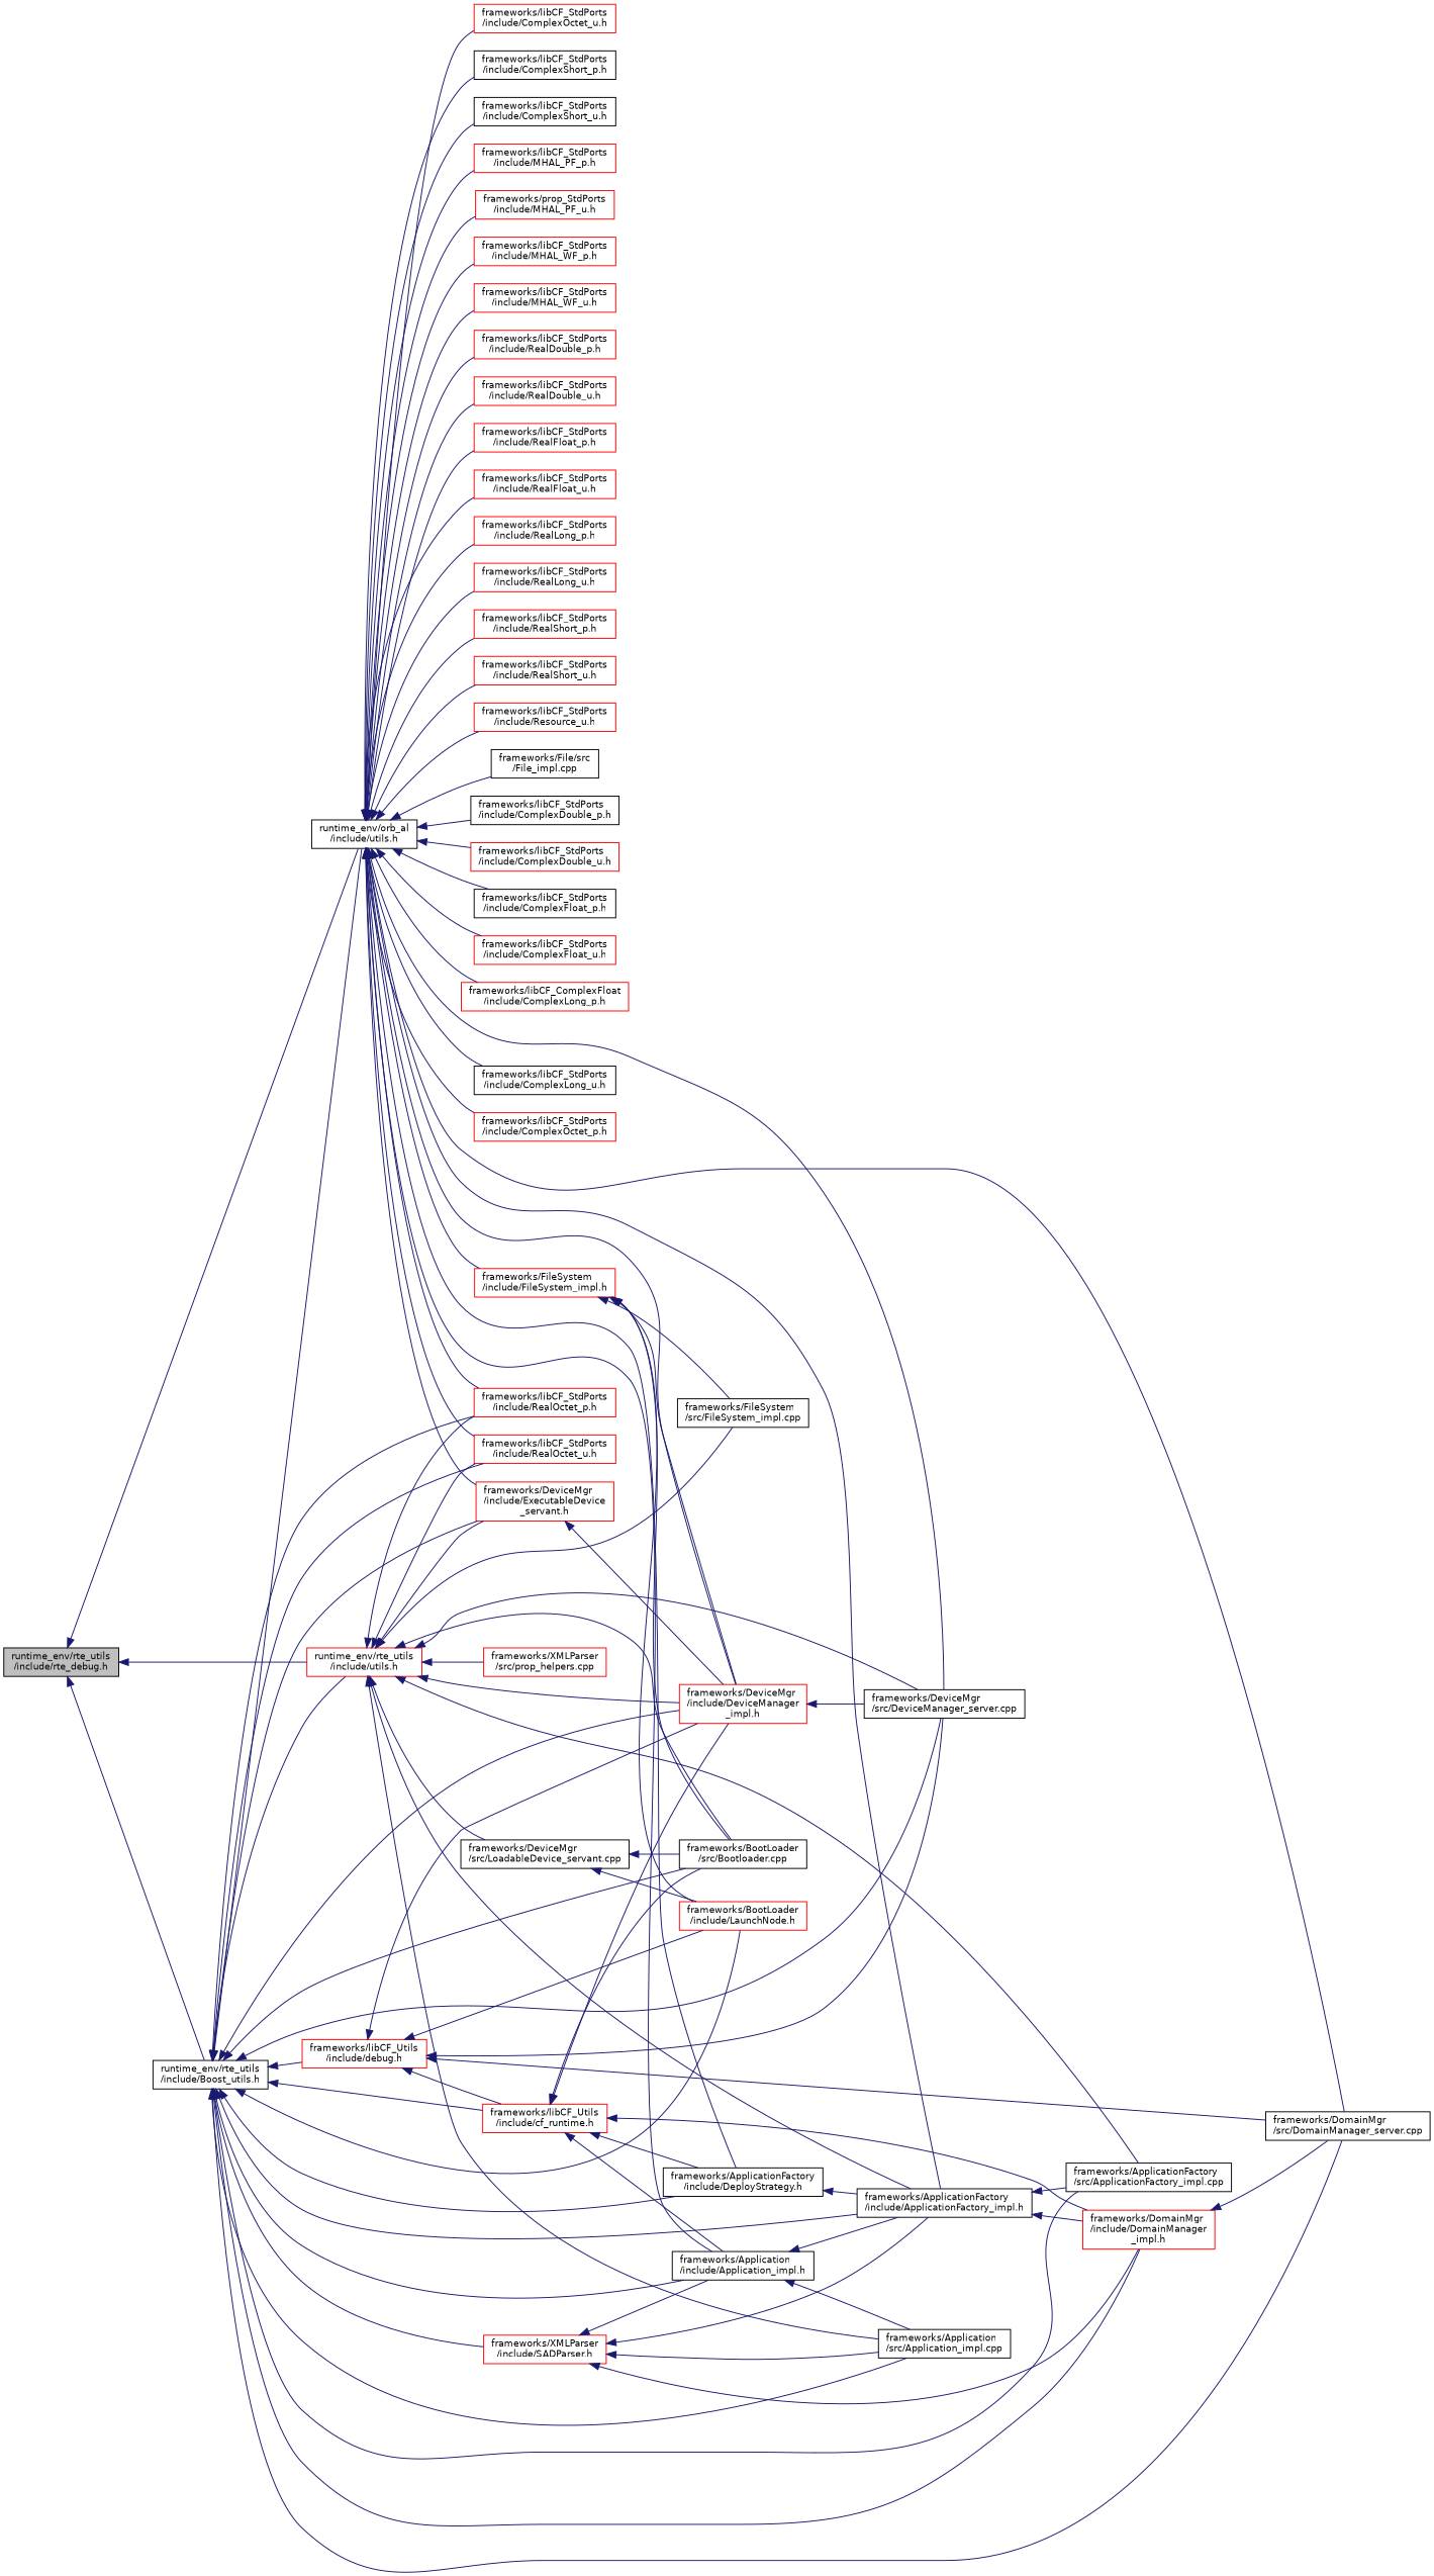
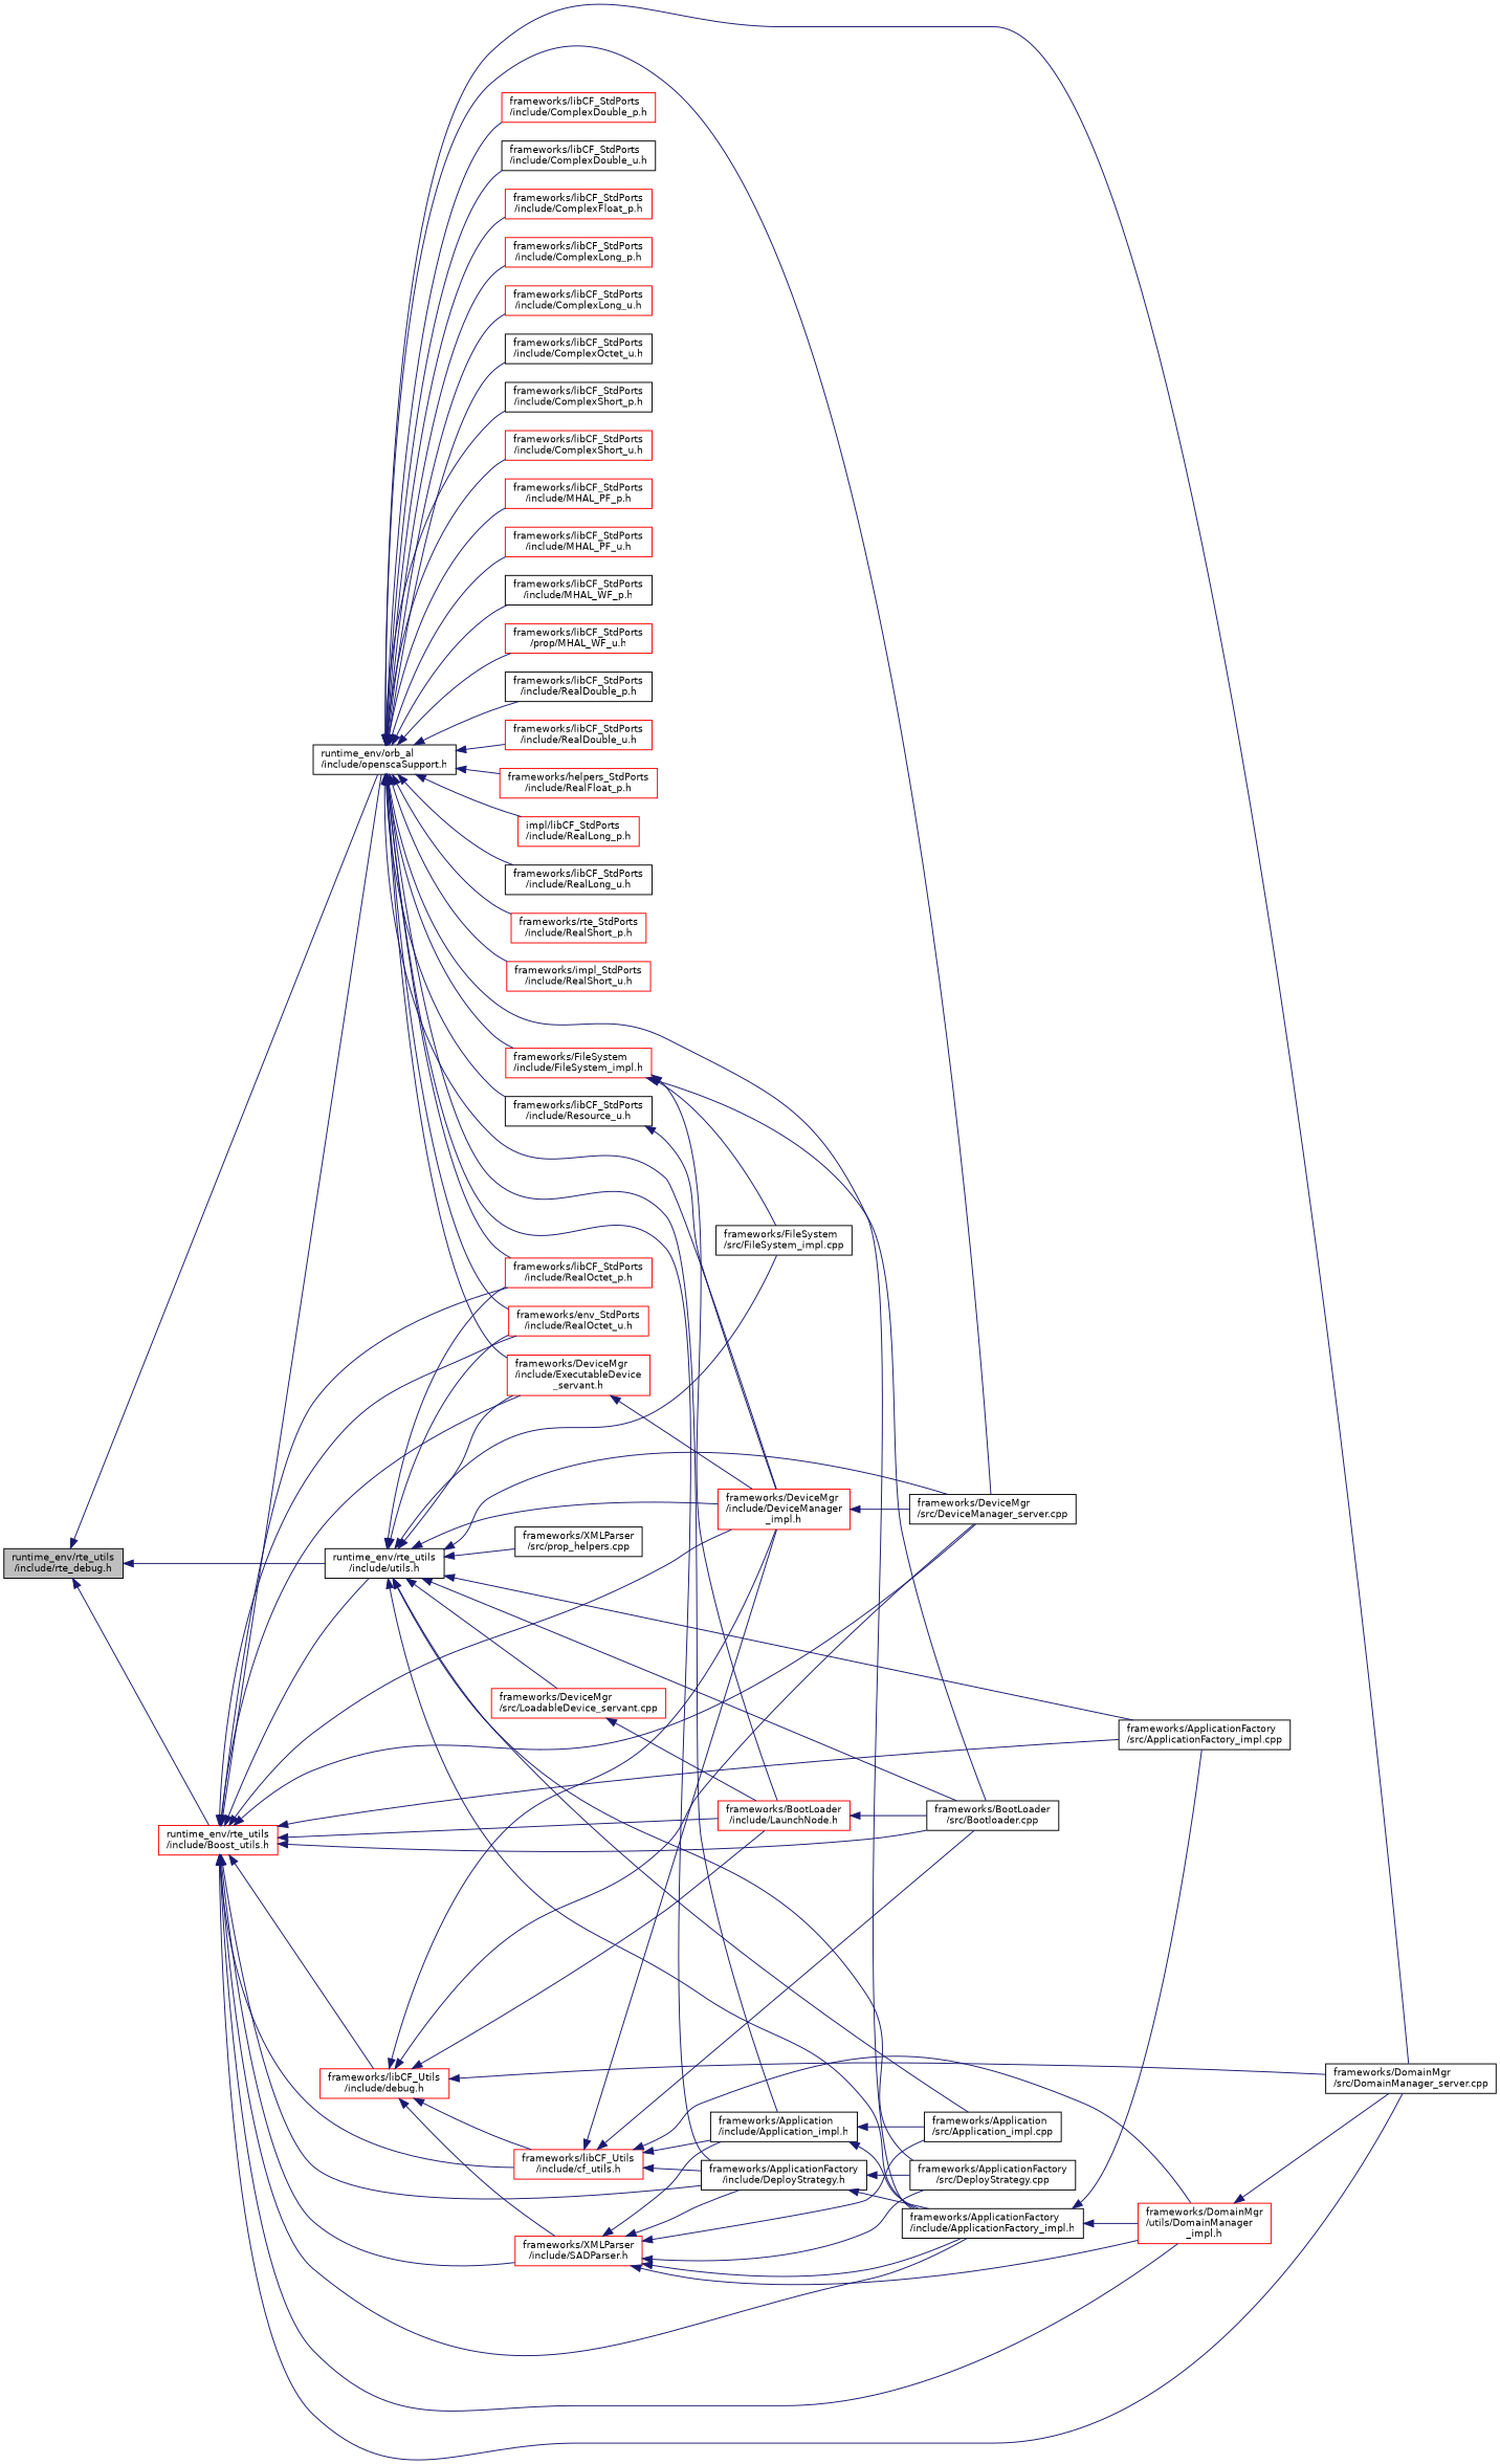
  digraph {
    rankdir=LR
    node [color=red fillcolor=white fontname=Helvetica fontsize=10 shape=record style=filled]
    edge [color=midnightblue dir=back fontname=Helvetica fontsize=10 labelfontname=Helvetica labelfontsize=10 style=solid]
    n1 [color=black fillcolor=grey75 fontcolor=black height=0.2 label="runtime_env/rte_utils\l/include/rte_debug.h" width=0.4]
-   n2 [color=black height=0.2 label="runtime_env/orb_al\l/include/utils.h" width=0.4]
-   n3 [color=black height=0.2 label="runtime_env/rte_utils\l/include/Boost_utils.h" width=0.4]
-   n4 [height=0.2 label="runtime_env/rte_utils\l/include/utils.h" width=0.4]
+   n2 [color=black height=0.2 label="runtime_env/orb_al\l/include/openscaSupport.h" width=0.4]
+   n3 [height=0.2 label="runtime_env/rte_utils\l/include/Boost_utils.h" width=0.4]
+   n4 [color=black height=0.2 label="runtime_env/rte_utils\l/include/utils.h" width=0.4]
    n5 [color=black height=0.2 label="frameworks/Application\l/include/Application_impl.h" width=0.4]
    n6 [color=black height=0.2 label="frameworks/ApplicationFactory\l/include/ApplicationFactory_impl.h" width=0.4]
    n7 [color=black height=0.2 label="frameworks/DomainMgr\l/src/DomainManager_server.cpp" width=0.4]
    n8 [color=black height=0.2 label="frameworks/ApplicationFactory\l/include/DeployStrategy.h" width=0.4]
    n9 [height=0.2 label="frameworks/DeviceMgr\l/include/DeviceManager\l_impl.h" width=0.4]
    n10 [color=black height=0.2 label="frameworks/DeviceMgr\l/src/DeviceManager_server.cpp" width=0.4]
    n11 [height=0.2 label="frameworks/DeviceMgr\l/include/ExecutableDevice\l_servant.h" width=0.4]
-   n12 [color=black height=0.2 label="frameworks/File/src\l/File_impl.cpp" width=0.4]
    n13 [height=0.2 label="frameworks/FileSystem\l/include/FileSystem_impl.h" width=0.4]
-   n14 [color=black height=0.2 label="frameworks/libCF_StdPorts\l/include/ComplexDouble_p.h" width=0.4]
-   n15 [height=0.2 label="frameworks/libCF_StdPorts\l/include/ComplexDouble_u.h" width=0.4]
-   n16 [color=black height=0.2 label="frameworks/libCF_StdPorts\l/include/ComplexFloat_p.h" width=0.4]
-   n17 [height=0.2 label="frameworks/libCF_StdPorts\l/include/ComplexFloat_u.h" width=0.4]
-   n18 [height=0.2 label="frameworks/libCF_ComplexFloat\l/include/ComplexLong_p.h" width=0.4]
-   n19 [color=black height=0.2 label="frameworks/libCF_StdPorts\l/include/ComplexLong_u.h" width=0.4]
-   n20 [height=0.2 label="frameworks/libCF_StdPorts\l/include/ComplexOctet_p.h" width=0.4]
-   n21 [height=0.2 label="frameworks/libCF_StdPorts\l/include/ComplexOctet_u.h" width=0.4]
+   n14 [height=0.2 label="frameworks/libCF_StdPorts\l/include/ComplexDouble_p.h" width=0.4]
+   n15 [color=black height=0.2 label="frameworks/libCF_StdPorts\l/include/ComplexDouble_u.h" width=0.4]
+   n16 [height=0.2 label="frameworks/libCF_StdPorts\l/include/ComplexFloat_p.h" width=0.4]
+   n18 [height=0.2 label="frameworks/libCF_StdPorts\l/include/ComplexLong_p.h" width=0.4]
+   n19 [height=0.2 label="frameworks/libCF_StdPorts\l/include/ComplexLong_u.h" width=0.4]
+   n21 [color=black height=0.2 label="frameworks/libCF_StdPorts\l/include/ComplexOctet_u.h" width=0.4]
    n22 [color=black height=0.2 label="frameworks/libCF_StdPorts\l/include/ComplexShort_p.h" width=0.4]
-   n23 [color=black height=0.2 label="frameworks/libCF_StdPorts\l/include/ComplexShort_u.h" width=0.4]
+   n23 [height=0.2 label="frameworks/libCF_StdPorts\l/include/ComplexShort_u.h" width=0.4]
    n24 [height=0.2 label="frameworks/libCF_StdPorts\l/include/MHAL_PF_p.h" width=0.4]
-   n25 [height=0.2 label="frameworks/prop_StdPorts\l/include/MHAL_PF_u.h" width=0.4]
-   n26 [height=0.2 label="frameworks/libCF_StdPorts\l/include/MHAL_WF_p.h" width=0.4]
-   n27 [height=0.2 label="frameworks/libCF_StdPorts\l/include/MHAL_WF_u.h" width=0.4]
-   n28 [height=0.2 label="frameworks/libCF_StdPorts\l/include/RealDouble_p.h" width=0.4]
+   n25 [height=0.2 label="frameworks/libCF_StdPorts\l/include/MHAL_PF_u.h" width=0.4]
+   n26 [color=black height=0.2 label="frameworks/libCF_StdPorts\l/include/MHAL_WF_p.h" width=0.4]
+   n27 [height=0.2 label="frameworks/libCF_StdPorts\l/prop/MHAL_WF_u.h" width=0.4]
+   n28 [color=black height=0.2 label="frameworks/libCF_StdPorts\l/include/RealDouble_p.h" width=0.4]
    n29 [height=0.2 label="frameworks/libCF_StdPorts\l/include/RealDouble_u.h" width=0.4]
-   n30 [height=0.2 label="frameworks/libCF_StdPorts\l/include/RealFloat_p.h" width=0.4]
-   n31 [height=0.2 label="frameworks/libCF_StdPorts\l/include/RealFloat_u.h" width=0.4]
-   n32 [height=0.2 label="frameworks/libCF_StdPorts\l/include/RealLong_p.h" width=0.4]
-   n33 [height=0.2 label="frameworks/libCF_StdPorts\l/include/RealLong_u.h" width=0.4]
+   n30 [height=0.2 label="frameworks/helpers_StdPorts\l/include/RealFloat_p.h" width=0.4]
+   n32 [height=0.2 label="impl/libCF_StdPorts\l/include/RealLong_p.h" width=0.4]
+   n33 [color=black height=0.2 label="frameworks/libCF_StdPorts\l/include/RealLong_u.h" width=0.4]
    n34 [height=0.2 label="frameworks/libCF_StdPorts\l/include/RealOctet_p.h" width=0.4]
-   n35 [height=0.2 label="frameworks/libCF_StdPorts\l/include/RealOctet_u.h" width=0.4]
-   n36 [height=0.2 label="frameworks/libCF_StdPorts\l/include/RealShort_p.h" width=0.4]
-   n37 [height=0.2 label="frameworks/libCF_StdPorts\l/include/RealShort_u.h" width=0.4]
-   n38 [height=0.2 label="frameworks/libCF_StdPorts\l/include/Resource_u.h" width=0.4]
+   n35 [height=0.2 label="frameworks/env_StdPorts\l/include/RealOctet_u.h" width=0.4]
+   n36 [height=0.2 label="frameworks/rte_StdPorts\l/include/RealShort_p.h" width=0.4]
+   n37 [height=0.2 label="frameworks/impl_StdPorts\l/include/RealShort_u.h" width=0.4]
+   n38 [color=black height=0.2 label="frameworks/libCF_StdPorts\l/include/Resource_u.h" width=0.4]
    n39 [color=black height=0.2 label="frameworks/Application\l/src/Application_impl.cpp" width=0.4]
    n40 [color=black height=0.2 label="frameworks/ApplicationFactory\l/src/ApplicationFactory_impl.cpp" width=0.4]
-   n41 [height=0.2 label="frameworks/DomainMgr\l/include/DomainManager\l_impl.h" width=0.4]
+   n41 [height=0.2 label="frameworks/DomainMgr\l/utils/DomainManager\l_impl.h" width=0.4]
    n42 [height=0.2 label="frameworks/BootLoader\l/include/LaunchNode.h" width=0.4]
    n43 [color=black height=0.2 label="frameworks/BootLoader\l/src/Bootloader.cpp" width=0.4]
    n44 [height=0.2 label="frameworks/libCF_Utils\l/include/debug.h" width=0.4]
-   n45 [height=0.2 label="frameworks/libCF_Utils\l/include/cf_runtime.h" width=0.4]
+   n45 [height=0.2 label="frameworks/libCF_Utils\l/include/cf_utils.h" width=0.4]
    n46 [height=0.2 label="frameworks/XMLParser\l/include/SADParser.h" width=0.4]
+   n47 [color=black height=0.2 label="frameworks/ApplicationFactory\l/src/DeployStrategy.cpp" width=0.4]
    n48 [color=black height=0.2 label="frameworks/FileSystem\l/src/FileSystem_impl.cpp" width=0.4]
-   n49 [color=black height=0.2 label="frameworks/DeviceMgr\l/src/LoadableDevice_servant.cpp" width=0.4]
-   n50 [height=0.2 label="frameworks/XMLParser\l/src/prop_helpers.cpp" width=0.4]
+   n49 [height=0.2 label="frameworks/DeviceMgr\l/src/LoadableDevice_servant.cpp" width=0.4]
+   n50 [color=black height=0.2 label="frameworks/XMLParser\l/src/prop_helpers.cpp" width=0.4]
    n1 -> n2
    n1 -> n3
    n1 -> n4
    n2 -> n5
    n2 -> n6
    n2 -> n7
    n2 -> n8
    n2 -> n9
    n2 -> n10
    n2 -> n11
-   n2 -> n12
    n2 -> n13
    n2 -> n14
    n2 -> n15
    n2 -> n16
-   n2 -> n17
    n2 -> n18
    n2 -> n19
-   n2 -> n20
    n2 -> n21
    n2 -> n22
    n2 -> n23
    n2 -> n24
    n2 -> n25
    n2 -> n26
    n2 -> n27
    n2 -> n28
    n2 -> n29
    n2 -> n30
-   n2 -> n31
    n2 -> n32
    n2 -> n33
    n2 -> n34
    n2 -> n35
    n2 -> n36
    n2 -> n37
    n2 -> n38
    n3 -> n2
    n3 -> n4
-   n3 -> n5
    n3 -> n6
    n3 -> n7
    n3 -> n8
    n3 -> n9
    n3 -> n10
    n3 -> n11
    n3 -> n34
    n3 -> n35
-   n3 -> n39
    n3 -> n40
    n3 -> n41
    n3 -> n42
    n3 -> n43
    n3 -> n44
    n3 -> n45
    n3 -> n46
    n4 -> n6
    n4 -> n9
    n4 -> n10
    n4 -> n11
    n4 -> n34
    n4 -> n35
    n4 -> n39
    n4 -> n40
    n4 -> n43
+   n4 -> n47
    n4 -> n48
    n4 -> n49
    n4 -> n50
    n5 -> n6
    n5 -> n39
    n6 -> n40
    n6 -> n41
    n8 -> n6
+   n8 -> n47
    n9 -> n10
    n11 -> n9
-   n13 -> n9
+   n38 -> n9
    n13 -> n42
    n13 -> n43
    n13 -> n48
    n41 -> n7
-   n49 -> n43
+   n42 -> n43
    n44 -> n7
    n44 -> n9
    n44 -> n10
    n44 -> n42
    n44 -> n45
+   n44 -> n46
    n45 -> n5
    n45 -> n8
    n45 -> n9
    n45 -> n41
    n45 -> n43
    n46 -> n5
    n46 -> n6
+   n46 -> n8
    n46 -> n39
    n46 -> n41
+   n46 -> n47
    n49 -> n42
  }
